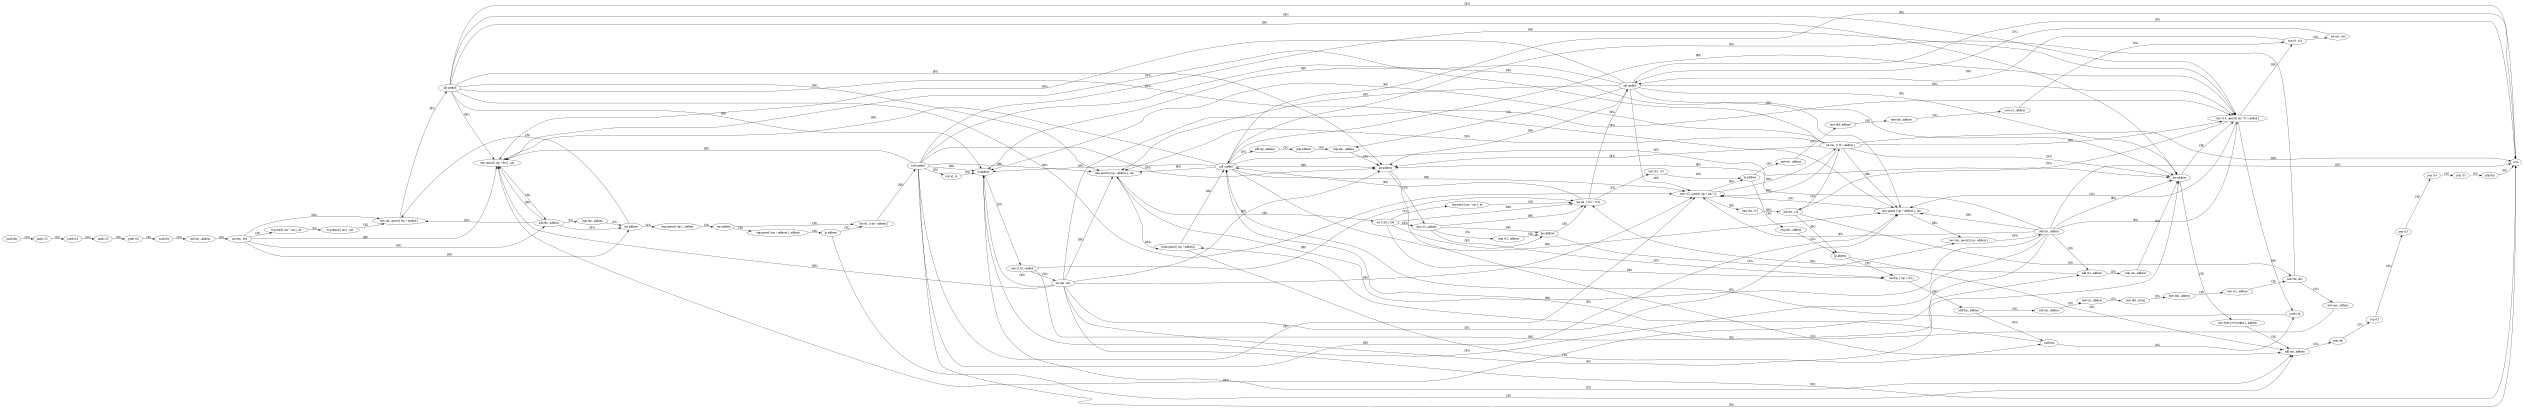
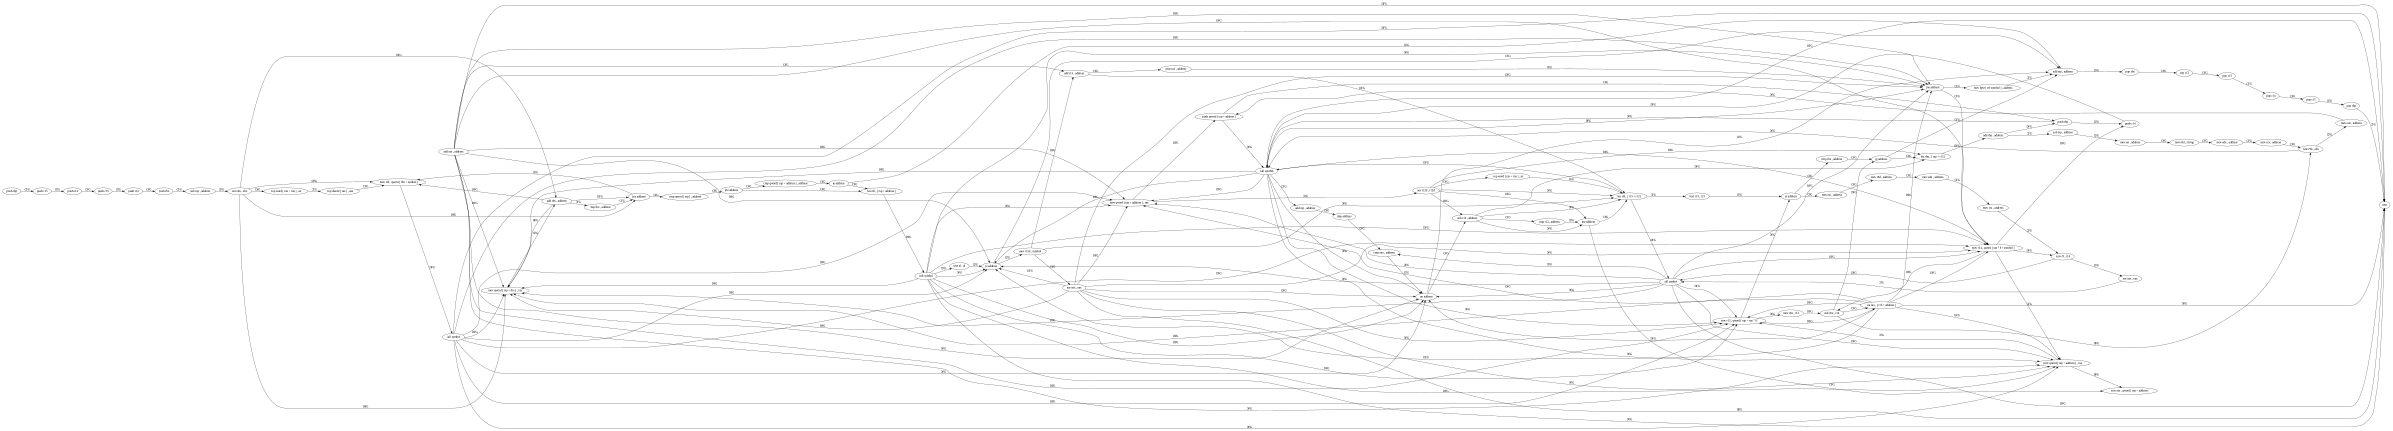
  digraph {
    fontname="PT Serif"
    rankdir=LR
    node [fontname="PT Serif"]
    edge [fontname="PT Serif"]
    n1 [label="push rbp"]
    n2 [label="push r15"]
    n3 [label="push r14"]
    n4 [label="push r13"]
    n5 [label="push r12"]
    n6 [label="push rbx"]
    n7 [label="sub rsp , address"]
    n8 [label="xor ebx , ebx"]
    n9 [label="nop word [ rax + rax ] , ax"]
    n10 [label="mov rdi , qword [ rbx + symbol ]"]
    n11 [label="mov qword [ rsp + rbx ] , rax"]
    n12 [label="add rbx , address"]
    n13 [label="jne address"]
    n14 [label="nop dword [ rax ] , eax"]
    n15 [label="call symbol"]
    n16 [label="cmp rbx , address"]
    n17 [label="cmp qword [ rsp ] , address"]
    n18 [label="je address"]
    n19 [label=retn]
    n20 [label="mov r14 , qword [ rax * 8 + symbol ]"]
    n21 [label="jne address"]
    n22 [label="jae address"]
    n23 [label="mov qword [ rsp + address ] , rax"]
    n24 [label="mov r13 , qword [ rsp + rax * 8 ]"]
    n25 [label="mov qword [ rsp + address ] , rax"]
    n26 [label="add rsp , address"]
    n27 [label="mov r15d , symbol"]
    n28 [label="mov r9 , r14"]
    n29 [label="push r14"]
    n30 [label="sub rbx , r14"]
    n31 [label="mov byte [ rel symbol ] , address"]
    n32 [label="sub r12 , address"]
    n33 [label="mov rax , qword [ rsp + address ]"]
    n34 [label="je address"]
    n35 [label="mov rbx , r13"]
    n36 [label="lea rax , [ r13 + address ]"]
    n37 [label="push qword [ rsp + address ]"]
    n38 [label="xor r12d , r12d"]
    n39 [label="jne address"]
    n40 [label="lea rdi , [ rsp + address ]"]
    n41 [label="cmp qword [ rsp + address ] , address"]
    n42 [label="call symbol"]
    n43 [label="je address"]
    n44 [label="test al , al"]
    n45 [label="pop rbx"]
    n46 [label="xor eax , eax"]
    n47 [label="lea rdi , [ r15 + r12 ]"]
    n48 [label="add r15 , address"]
    n49 [label="pop r12"]
    n50 [label="call symbol"]
    n51 [label="call symbol"]
    n52 [label="test r13 , r13"]
    n53 [label="cmp rax , address"]
    n54 [label="pop r13"]
    n55 [label="pop r14"]
    n56 [label="pop r15"]
    n57 [label="pop rbp"]
    n58 [label="xor eax , eax"]
    n59 [label="jg address"]
    n60 [label="test r9d , ebx"]
    n61 [label="mov esi , address"]
    n62 [label="mov r8d , address"]
    n63 [label="mov edx , address"]
    n64 [label="mov rcx , address"]
    n65 [label="cmp eax , address"]
    n66 [label="cmp rbx , address"]
    n67 [label="lea rbp , [ rsp + r12 ]"]
    n68 [label="add rbp , address"]
    n69 [label="sub rsp , address"]
    n70 [label="push rbp"]
    n71 [label="cmp r12 , address"]
    n72 [label="jne address"]
    n73 [label="add rax , address"]
    n74 [label="add rsp , address"]
    n75 [label="mov esi , address"]
    n76 [label="mov r8d , string"]
    n77 [label="mov edx , address"]
    n78 [label="mov rcx , address"]
    n79 [label="mov eax , address"]
    n80 [label="jmp address"]
    n81 [label="nop word [ rax + rax ] , ax"]
    n1 -> n2 [label=CFG]
    n2 -> n3 [label=CFG]
    n3 -> n4 [label=CFG]
    n4 -> n5 [label=CFG]
    n5 -> n6 [label=CFG]
    n6 -> n7 [label=CFG]
    n7 -> n8 [label=CFG]
    n8 -> n9 [label=CFG]
    n8 -> n10 [label=DFG]
    n8 -> n11 [label=DFG]
    n8 -> n12 [label=DFG]
    n8 -> n13 [label=DFG]
    n9 -> n14 [label=CFG]
    n10 -> n15 [label=DFG]
    n11 -> n12 [label=CFG]
    n12 -> n10 [label=DFG]
    n12 -> n11 [label=DFG]
    n12 -> n13 [label=DFG]
    n12 -> n16 [label=CFG]
    n13 -> n10 [label=CFG]
    n13 -> n17 [label=CFG]
    n14 -> n10 [label=CFG]
    n15 -> n11 [label=DFG]
    n15 -> n18 [label=DFG]
    n15 -> n19 [label=DFG]
    n15 -> n20 [label=DFG]
    n15 -> n21 [label=DFG]
    n15 -> n22 [label=DFG]
    n15 -> n23 [label=DFG]
    n15 -> n24 [label=DFG]
    n15 -> n25 [label=DFG]
    n16 -> n13 [label=CFG]
    n17 -> n39 [label=CFG]
    n18 -> n26 [label=CFG]
    n18 -> n27 [label=CFG]
    n20 -> n23 [label=CFG]
    n20 -> n28 [label=DFG]
    n20 -> n29 [label=DFG]
    n20 -> n30 [label=DFG]
    n21 -> n20 [label=CFG]
    n21 -> n31 [label=CFG]
    n22 -> n26 [label=CFG]
    n22 -> n32 [label=CFG]
    n23 -> n24 [label=CFG]
    n23 -> n33 [label=DFG]
    n24 -> n34 [label=DFG]
    n24 -> n35 [label=DFG]
    n24 -> n36 [label=DFG]
    n25 -> n37 [label=DFG]
    n25 -> n38 [label=CFG]
    n26 -> n45 [label=CFG]
    n27 -> n46 [label=CFG]
    n27 -> n47 [label=DFG]
    n27 -> n48 [label=DFG]
    n28 -> n50 [label=DFG]
    n28 -> n58 [label=CFG]
    n29 -> n51 [label=DFG]
    n30 -> n36 [label=CFG]
    n30 -> n59 [label=DFG]
    n30 -> n60 [label=DFG]
    n31 -> n26 [label=CFG]
    n32 -> n47 [label=DFG]
    n32 -> n67 [label=DFG]
    n32 -> n71 [label=CFG]
    n32 -> n72 [label=DFG]
-   n33 -> n73 [label=DFG]
    n34 -> n61 [label=CFG]
    n34 -> n66 [label=CFG]
    n35 -> n30 [label=DFG]
    n36 -> n11 [label=DFG]
    n36 -> n18 [label=DFG]
    n36 -> n19 [label=DFG]
    n36 -> n20 [label=DFG]
    n36 -> n21 [label=DFG]
    n36 -> n22 [label=DFG]
    n36 -> n23 [label=DFG]
    n36 -> n24 [label=DFG]
    n36 -> n25 [label=DFG]
    n37 -> n51 [label=DFG]
    n37 -> n70 [label=CFG]
    n38 -> n32 [label=DFG]
    n38 -> n47 [label=DFG]
    n38 -> n67 [label=DFG]
    n38 -> n72 [label=DFG]
    n38 -> n81 [label=CFG]
    n39 -> n40 [label=CFG]
    n39 -> n41 [label=CFG]
    n40 -> n42 [label=DFG]
    n41 -> n43 [label=CFG]
    n42 -> n11 [label=DFG]
    n42 -> n18 [label=DFG]
    n42 -> n19 [label=DFG]
    n42 -> n20 [label=DFG]
    n42 -> n21 [label=DFG]
    n42 -> n22 [label=DFG]
    n42 -> n23 [label=DFG]
    n42 -> n24 [label=DFG]
    n42 -> n25 [label=DFG]
    n42 -> n44 [label=CFG]
    n43 -> n26 [label=CFG]
    n43 -> n40 [label=CFG]
    n44 -> n18 [label=CFG]
    n45 -> n49 [label=CFG]
    n46 -> n11 [label=DFG]
    n46 -> n18 [label=DFG]
    n46 -> n19 [label=DFG]
    n46 -> n20 [label=DFG]
    n46 -> n21 [label=DFG]
    n46 -> n22 [label=DFG]
    n46 -> n23 [label=DFG]
    n46 -> n24 [label=DFG]
    n46 -> n25 [label=DFG]
    n47 -> n50 [label=DFG]
    n47 -> n51 [label=DFG]
    n47 -> n52 [label=CFG]
    n48 -> n47 [label=DFG]
    n48 -> n53 [label=CFG]
    n49 -> n54 [label=CFG]
    n50 -> n11 [label=DFG]
    n50 -> n18 [label=DFG]
    n50 -> n19 [label=DFG]
    n50 -> n20 [label=DFG]
    n50 -> n21 [label=DFG]
    n50 -> n22 [label=DFG]
    n50 -> n23 [label=DFG]
    n50 -> n24 [label=DFG]
    n50 -> n25 [label=DFG]
    n50 -> n65 [label=CFG]
    n51 -> n11 [label=DFG]
    n51 -> n18 [label=DFG]
    n51 -> n19 [label=DFG]
    n51 -> n20 [label=DFG]
    n51 -> n21 [label=DFG]
    n51 -> n22 [label=DFG]
    n51 -> n23 [label=DFG]
    n51 -> n24 [label=DFG]
    n51 -> n25 [label=DFG]
    n51 -> n74 [label=CFG]
    n52 -> n34 [label=CFG]
    n53 -> n21 [label=CFG]
    n54 -> n55 [label=CFG]
    n55 -> n56 [label=CFG]
    n56 -> n57 [label=CFG]
    n57 -> n19 [label=CFG]
    n58 -> n50 [label=CFG]
    n59 -> n26 [label=CFG]
    n59 -> n67 [label=CFG]
    n60 -> n51 [label=DFG]
    n60 -> n79 [label=CFG]
    n61 -> n62 [label=CFG]
    n62 -> n63 [label=CFG]
    n63 -> n64 [label=CFG]
    n64 -> n28 [label=CFG]
    n65 -> n22 [label=CFG]
    n66 -> n59 [label=CFG]
    n67 -> n68 [label=DFG]
    n68 -> n69 [label=CFG]
    n68 -> n70 [label=DFG]
    n69 -> n75 [label=CFG]
    n70 -> n29 [label=CFG]
    n70 -> n51 [label=DFG]
    n71 -> n72 [label=CFG]
    n72 -> n33 [label=CFG]
    n72 -> n47 [label=CFG]
    n73 -> n11 [label=DFG]
    n73 -> n18 [label=DFG]
    n73 -> n19 [label=DFG]
    n73 -> n20 [label=DFG]
    n73 -> n21 [label=DFG]
    n73 -> n22 [label=DFG]
    n73 -> n23 [label=DFG]
    n73 -> n24 [label=DFG]
    n73 -> n25 [label=DFG]
    n73 -> n48 [label=CFG]
    n74 -> n80 [label=CFG]
    n75 -> n76 [label=CFG]
    n76 -> n77 [label=CFG]
    n77 -> n78 [label=CFG]
    n78 -> n60 [label=CFG]
    n79 -> n37 [label=DFG]
    n80 -> n65 [label=CFG]
    n81 -> n47 [label=CFG]
  }
